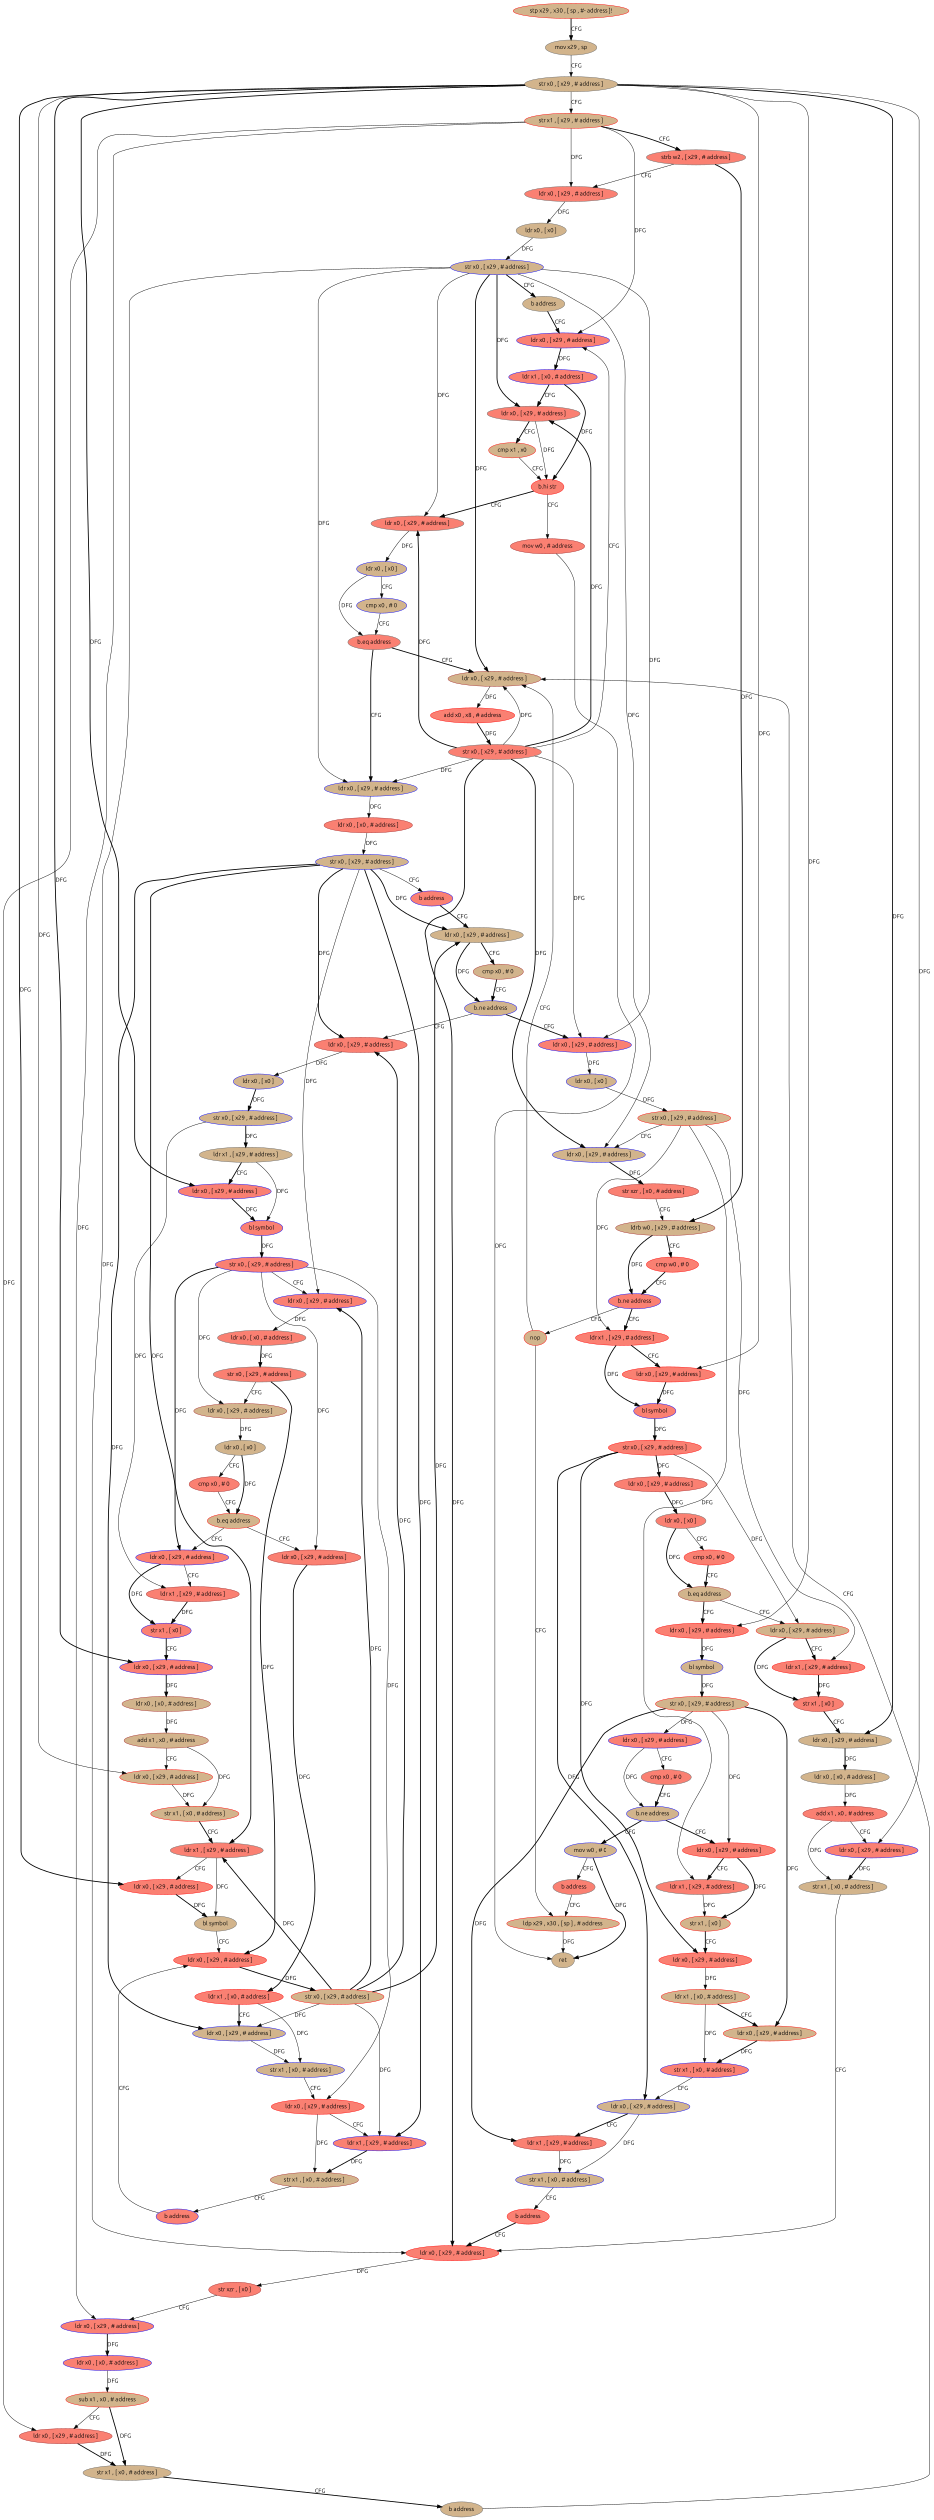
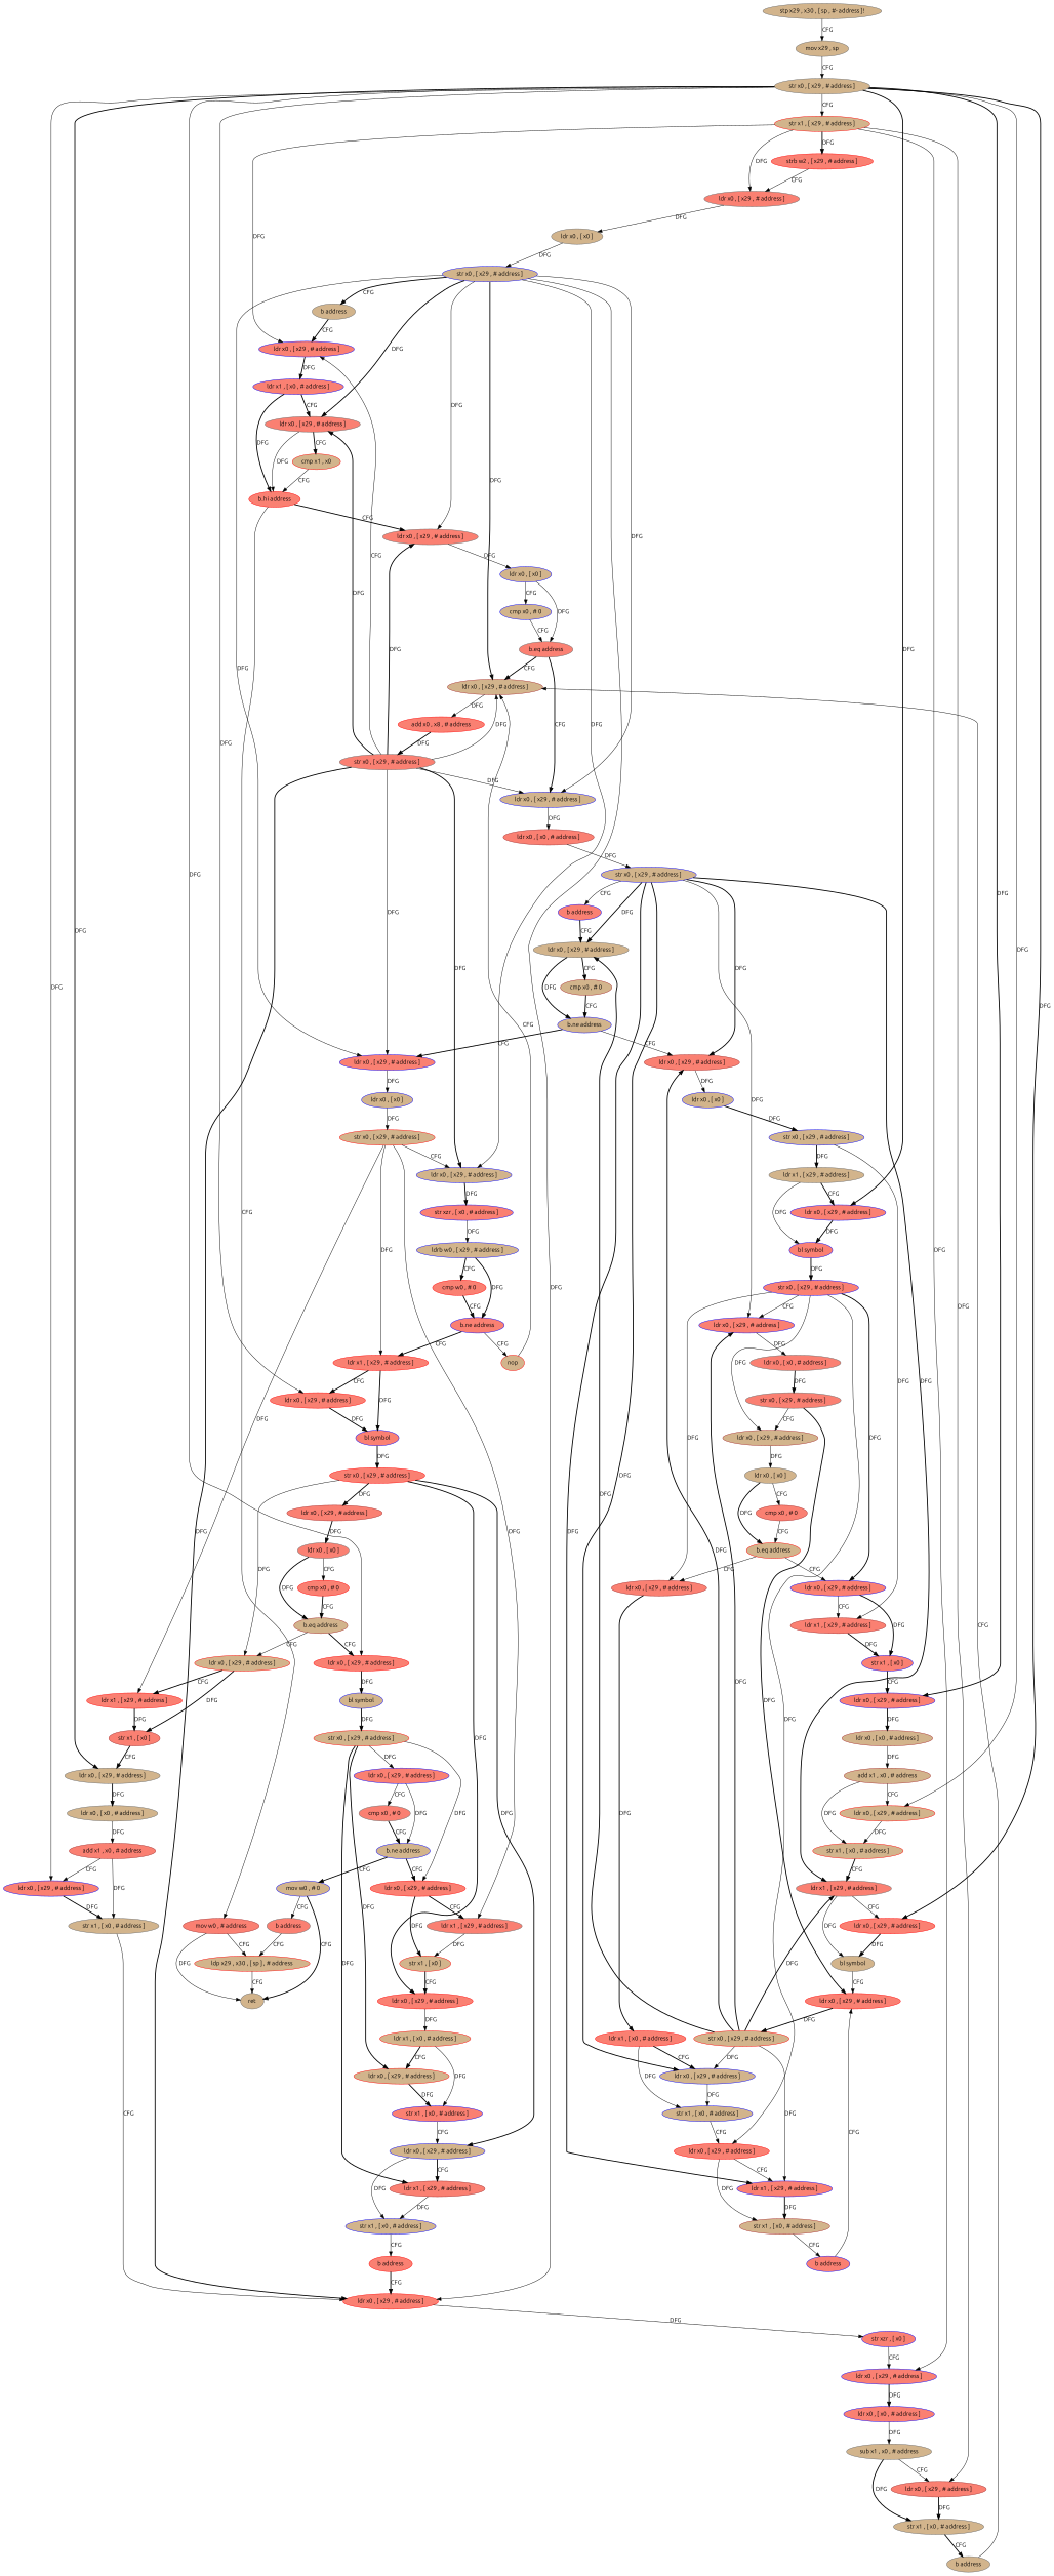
  digraph {
    fontname=Ubuntu
    node [color=blue fillcolor=salmon fontname=Ubuntu style=filled]
    edge [fontname=Ubuntu style=solid]
-   n1 [color=red fillcolor=tan label="stp x29 , x30 , [ sp , #- address ]!"]
+   n1 [color=gray40 fillcolor=tan label="stp x29 , x30 , [ sp , #- address ]!"]
    n2 [color=gray40 fillcolor=tan label="mov x29 , sp"]
    n3 [color=gray40 fillcolor=tan label="str x0 , [ x29 , # address ]"]
    n4 [color=red fillcolor=tan label="str x1 , [ x29 , # address ]"]
    n5 [label="ldr x0 , [ x29 , # address ]"]
    n6 [label="ldr x0 , [ x29 , # address ]"]
    n7 [color=red fillcolor=tan label="ldr x0 , [ x29 , # address ]"]
    n8 [color=red label="ldr x0 , [ x29 , # address ]"]
    n9 [color=red label="ldr x0 , [ x29 , # address ]"]
    n10 [color=red label="ldr x0 , [ x29 , # address ]"]
    n11 [color=gray40 fillcolor=tan label="ldr x0 , [ x29 , # address ]"]
    n12 [label="ldr x0 , [ x29 , # address ]"]
-   n13 [color=gray40 label="strb w2 , [ x29 , # address ]"]
+   n13 [color=red label="strb w2 , [ x29 , # address ]"]
    n14 [color=gray40 label="ldr x0 , [ x29 , # address ]"]
    n15 [label="ldr x0 , [ x29 , # address ]"]
    n16 [label="ldr x0 , [ x29 , # address ]"]
    n17 [color=brown label="ldr x0 , [ x29 , # address ]"]
    n18 [label="bl symbol"]
    n19 [color=brown fillcolor=tan label="ldr x0 , [ x0 , # address ]"]
    n20 [color=red fillcolor=tan label="str x1 , [ x0 , # address ]"]
    n21 [color=gray40 fillcolor=tan label="bl symbol"]
    n22 [label="bl symbol"]
    n23 [fillcolor=tan label="bl symbol"]
    n24 [color=gray40 fillcolor=tan label="ldr x0 , [ x0 , # address ]"]
    n25 [color=gray40 fillcolor=tan label="str x1 , [ x0 , # address ]"]
-   n26 [color=brown fillcolor=tan label="ldrb w0 , [ x29 , # address ]"]
+   n26 [fillcolor=tan label="ldrb w0 , [ x29 , # address ]"]
    n27 [color=gray40 fillcolor=tan label="ldr x0 , [ x0 ]"]
    n28 [label="ldr x1 , [ x0 , # address ]"]
    n29 [label="ldr x0 , [ x0 , # address ]"]
    n30 [color=gray40 fillcolor=tan label="str x1 , [ x0 , # address ]"]
    n31 [color=red label="cmp w0 , # 0"]
    n32 [label="b.ne address"]
    n33 [fillcolor=tan label="str x0 , [ x29 , # address ]"]
    n34 [color=gray40 fillcolor=tan label="b address"]
    n35 [color=gray40 label="ldr x0 , [ x29 , # address ]"]
    n36 [color=gray40 label="ldr x0 , [ x29 , # address ]"]
    n37 [color=brown fillcolor=tan label="ldr x0 , [ x29 , # address ]"]
    n38 [fillcolor=tan label="ldr x0 , [ x29 , # address ]"]
    n39 [label="ldr x0 , [ x29 , # address ]"]
    n40 [fillcolor=tan label="ldr x0 , [ x29 , # address ]"]
    n41 [color=red label="ldr x0 , [ x29 , # address ]"]
-   n42 [color=red label="b.hi str"]
+   n42 [color=red label="b.hi address"]
    n43 [color=red fillcolor=tan label="cmp x1 , x0"]
    n44 [fillcolor=tan label="ldr x0 , [ x0 ]"]
    n45 [color=red label="add x0 , x8 , # address"]
    n46 [color=brown label="ldr x0 , [ x0 , # address ]"]
    n47 [fillcolor=tan label="ldr x0 , [ x0 ]"]
-   n48 [color=brown label="str xzr , [ x0 , # address ]"]
-   n49 [color=brown label="str xzr , [ x0 ]"]
+   n48 [label="str xzr , [ x0 , # address ]"]
+   n49 [label="str xzr , [ x0 ]"]
    n50 [color=brown label="mov w0 , # address"]
    n51 [color=red fillcolor=tan label="ldp x29 , x30 , [ sp ] , # address"]
    n52 [color=gray40 fillcolor=tan label=ret]
    n53 [fillcolor=tan label="cmp x0 , # 0"]
    n54 [color=gray40 label="b.eq address"]
    n55 [color=gray40 label="str x0 , [ x29 , # address ]"]
    n56 [fillcolor=tan label="str x0 , [ x29 , # address ]"]
    n57 [label="b address"]
    n58 [color=gray40 fillcolor=tan label="ldr x0 , [ x29 , # address ]"]
    n59 [color=brown label="ldr x0 , [ x29 , # address ]"]
    n60 [label="ldr x0 , [ x29 , # address ]"]
    n61 [color=gray40 label="ldr x1 , [ x29 , # address ]"]
    n62 [fillcolor=tan label="ldr x0 , [ x29 , # address ]"]
    n63 [label="ldr x1 , [ x29 , # address ]"]
    n64 [color=brown fillcolor=tan label="cmp x0 , # 0"]
    n65 [fillcolor=tan label="b.ne address"]
    n66 [fillcolor=tan label="ldr x0 , [ x0 ]"]
    n67 [color=gray40 label="ldr x0 , [ x0 , # address ]"]
    n68 [fillcolor=tan label="str x1 , [ x0 , # address ]"]
    n69 [color=brown fillcolor=tan label="str x1 , [ x0 , # address ]"]
    n70 [fillcolor=tan label="str x0 , [ x29 , # address ]"]
    n71 [color=red fillcolor=tan label="str x0 , [ x29 , # address ]"]
    n72 [color=gray40 fillcolor=tan label="ldr x1 , [ x29 , # address ]"]
    n73 [color=brown label="ldr x1 , [ x29 , # address ]"]
    n74 [label="str x1 , [ x0 ]"]
    n75 [label="str x0 , [ x29 , # address ]"]
    n76 [color=brown fillcolor=tan label="ldr x0 , [ x29 , # address ]"]
    n77 [label="ldr x0 , [ x29 , # address ]"]
    n78 [color=brown label="ldr x0 , [ x29 , # address ]"]
    n79 [color=red label="ldr x0 , [ x29 , # address ]"]
    n80 [color=gray40 fillcolor=tan label="ldr x0 , [ x0 ]"]
    n81 [color=red label="ldr x1 , [ x0 , # address ]"]
    n82 [color=gray40 label="str x0 , [ x29 , # address ]"]
    n83 [color=red label="ldr x0 , [ x29 , # address ]"]
    n84 [color=red fillcolor=tan label="str x0 , [ x29 , # address ]"]
    n85 [color=brown label="cmp x0 , # 0"]
    n86 [color=red fillcolor=tan label="b.eq address"]
    n87 [color=red label="ldr x1 , [ x29 , # address ]"]
    n88 [color=red label="ldr x1 , [ x29 , # address ]"]
    n89 [color=gray40 label="ldr x1 , [ x29 , # address ]"]
    n90 [color=brown label="str x1 , [ x0 ]"]
    n91 [color=red fillcolor=tan label="str x1 , [ x0 ]"]
    n92 [color=red fillcolor=tan label=nop]
    n93 [color=red label="str x0 , [ x29 , # address ]"]
    n94 [color=brown fillcolor=tan label="add x1 , x0 , # address"]
    n95 [label="b address"]
    n96 [color=brown label="ldr x0 , [ x29 , # address ]"]
    n97 [color=red fillcolor=tan label="ldr x0 , [ x29 , # address ]"]
    n98 [color=red label="ldr x0 , [ x29 , # address ]"]
    n99 [fillcolor=tan label="ldr x0 , [ x29 , # address ]"]
    n100 [color=gray40 label="ldr x0 , [ x0 ]"]
    n101 [color=red fillcolor=tan label="ldr x1 , [ x0 , # address ]"]
    n102 [color=brown label="ldr x1 , [ x29 , # address ]"]
    n103 [fillcolor=tan label="str x1 , [ x0 , # address ]"]
    n104 [color=red label="cmp x0 , # 0"]
    n105 [color=brown fillcolor=tan label="b.eq address"]
    n106 [color=red fillcolor=tan label="str x0 , [ x29 , # address ]"]
    n107 [color=brown label="add x1 , x0 , # address"]
    n108 [label="ldr x0 , [ x29 , # address ]"]
    n109 [color=red label="ldr x0 , [ x29 , # address ]"]
    n110 [color=red fillcolor=tan label="ldr x0 , [ x29 , # address ]"]
    n111 [color=gray40 label="cmp x0 , # 0"]
    n112 [fillcolor=tan label="b.ne address"]
    n113 [label="str x1 , [ x0 , # address ]"]
    n114 [fillcolor=tan label="mov w0 , # 0"]
    n115 [color=gray40 label="b address"]
    n116 [color=red label="b address"]
-   n117 [color=red fillcolor=tan label="sub x1 , x0 , # address"]
+   n117 [color=gray40 fillcolor=tan label="sub x1 , x0 , # address"]
    n118 [color=gray40 fillcolor=tan label="b address"]
-   n1 -> n2 [label=CFG style=bold]
+   n1 -> n2 [label=CFG]
    n2 -> n3 [label=CFG]
    n3 -> n4 [label=CFG]
    n3 -> n5 [label=DFG style=bold]
    n3 -> n6 [label=DFG style=bold]
    n3 -> n7 [label=DFG]
    n3 -> n8 [label=DFG style=bold]
    n3 -> n9 [label=DFG]
    n3 -> n10 [label=DFG]
    n3 -> n11 [label=DFG style=bold]
    n3 -> n12 [label=DFG]
-   n4 -> n13 [label=CFG style=bold]
+   n4 -> n13 [label=DFG style=bold]
    n4 -> n14 [label=DFG]
    n4 -> n15 [label=DFG]
    n4 -> n16 [label=DFG]
    n4 -> n17 [label=DFG]
    n5 -> n18 [label=DFG style=bold]
    n6 -> n19 [label=DFG style=bold]
    n7 -> n20 [label=DFG]
    n8 -> n21 [label=DFG style=bold]
    n9 -> n22 [label=DFG style=bold]
    n10 -> n23 [label=DFG style=bold]
    n11 -> n24 [label=DFG style=bold]
    n12 -> n25 [label=DFG style=bold]
    n13 -> n14 [label=CFG]
-   n13 -> n26 [label=DFG style=bold]
    n14 -> n27 [label=DFG]
    n15 -> n28 [label=DFG style=bold]
    n16 -> n29 [label=DFG style=bold]
    n17 -> n30 [label=DFG style=bold]
    n18 -> n75 [label=DFG style=bold]
    n19 -> n94 [label=DFG]
    n20 -> n61 [label=CFG style=bold]
    n21 -> n83 [label=CFG]
    n22 -> n93 [label=DFG style=bold]
    n23 -> n106 [label=DFG style=bold]
    n24 -> n107 [label=DFG]
    n25 -> n41 [label=CFG]
    n26 -> n31 [label=CFG style=bold]
    n26 -> n32 [label=DFG style=bold]
    n27 -> n33 [label=DFG]
    n28 -> n35 [label=CFG style=bold]
    n28 -> n42 [label=DFG style=bold]
    n29 -> n117 [label=DFG]
    n30 -> n118 [label=CFG style=bold]
    n31 -> n32 [label=CFG style=bold]
    n32 -> n87 [label=CFG style=bold]
    n32 -> n92 [label=CFG]
    n33 -> n34 [label=CFG style=bold]
    n33 -> n35 [label=DFG style=bold]
    n33 -> n36 [label=DFG]
    n33 -> n37 [label=DFG style=bold]
    n33 -> n38 [label=DFG]
    n33 -> n39 [label=DFG]
    n33 -> n40 [label=DFG]
    n33 -> n41 [label=DFG]
    n34 -> n15 [label=CFG style=bold]
    n35 -> n42 [label=DFG]
    n35 -> n43 [label=CFG style=bold]
    n36 -> n44 [label=DFG]
    n37 -> n45 [label=DFG]
    n38 -> n46 [label=DFG]
    n39 -> n47 [label=DFG]
    n40 -> n48 [label=DFG style=bold]
    n41 -> n49 [label=DFG]
    n42 -> n36 [label=CFG style=bold]
    n42 -> n50 [label=CFG]
    n43 -> n42 [label=CFG]
    n44 -> n53 [label=CFG]
    n44 -> n54 [label=DFG]
    n45 -> n55 [label=DFG style=bold]
    n46 -> n56 [label=DFG]
    n47 -> n71 [label=DFG]
-   n48 -> n26 [label=CFG]
+   n48 -> n26 [label=DFG]
    n49 -> n16 [label=CFG]
-   n92 -> n51 [label=CFG]
+   n50 -> n51 [label=CFG]
    n50 -> n52 [label=DFG]
-   n51 -> n52 [label=DFG]
+   n51 -> n52 [label=CFG]
    n53 -> n54 [label=CFG]
    n54 -> n37 [label=CFG style=bold]
    n54 -> n38 [label=CFG style=bold]
    n55 -> n15 [label=CFG]
    n55 -> n35 [label=DFG style=bold]
    n55 -> n36 [label=DFG style=bold]
    n55 -> n37 [label=DFG]
    n55 -> n38 [label=DFG]
    n55 -> n39 [label=DFG]
    n55 -> n40 [label=DFG style=bold]
    n55 -> n41 [label=DFG style=bold]
    n56 -> n57 [label=CFG]
    n56 -> n58 [label=DFG style=bold]
    n56 -> n59 [label=DFG style=bold]
    n56 -> n60 [label=DFG]
    n56 -> n61 [label=DFG style=bold]
    n56 -> n62 [label=DFG style=bold]
    n56 -> n63 [label=DFG style=bold]
    n57 -> n58 [label=CFG style=bold]
    n58 -> n64 [label=CFG style=bold]
    n58 -> n65 [label=DFG style=bold]
    n59 -> n66 [label=DFG]
    n60 -> n67 [label=DFG]
    n61 -> n8 [label=CFG]
    n61 -> n21 [label=DFG]
    n62 -> n68 [label=DFG]
    n63 -> n69 [label=DFG style=bold]
    n64 -> n65 [label=CFG style=bold]
    n65 -> n39 [label=CFG style=bold]
    n65 -> n59 [label=CFG]
    n66 -> n70 [label=DFG style=bold]
    n67 -> n82 [label=DFG style=bold]
    n68 -> n79 [label=CFG]
    n69 -> n95 [label=CFG]
    n70 -> n72 [label=DFG style=bold]
    n70 -> n73 [label=DFG]
    n71 -> n40 [label=CFG]
    n71 -> n87 [label=DFG]
    n71 -> n88 [label=DFG]
    n71 -> n89 [label=DFG]
    n72 -> n5 [label=CFG style=bold]
    n72 -> n18 [label=DFG]
    n73 -> n74 [label=DFG style=bold]
    n74 -> n6 [label=CFG style=bold]
    n75 -> n60 [label=CFG]
    n75 -> n76 [label=DFG]
    n75 -> n77 [label=DFG style=bold]
    n75 -> n78 [label=DFG]
    n75 -> n79 [label=DFG]
    n76 -> n80 [label=DFG]
    n77 -> n73 [label=CFG]
    n77 -> n74 [label=DFG style=bold]
    n78 -> n81 [label=DFG style=bold]
    n79 -> n63 [label=CFG]
    n79 -> n69 [label=DFG]
    n80 -> n85 [label=CFG]
    n80 -> n86 [label=DFG style=bold]
    n81 -> n62 [label=CFG style=bold]
    n81 -> n68 [label=DFG]
    n82 -> n76 [label=CFG]
    n82 -> n83 [label=DFG style=bold]
    n83 -> n84 [label=DFG style=bold]
    n84 -> n58 [label=DFG style=bold]
    n84 -> n59 [label=DFG style=bold]
    n84 -> n60 [label=DFG style=bold]
    n84 -> n61 [label=DFG style=bold]
    n84 -> n62 [label=DFG]
    n84 -> n63 [label=DFG]
    n85 -> n86 [label=CFG]
    n86 -> n77 [label=CFG]
    n86 -> n78 [label=CFG]
    n87 -> n9 [label=CFG style=bold]
    n87 -> n22 [label=DFG style=bold]
    n88 -> n90 [label=DFG style=bold]
    n89 -> n91 [label=DFG]
    n90 -> n11 [label=CFG style=bold]
    n91 -> n98 [label=CFG style=bold]
    n92 -> n37 [label=CFG]
    n93 -> n96 [label=DFG style=bold]
    n93 -> n97 [label=DFG]
    n93 -> n98 [label=DFG style=bold]
    n93 -> n99 [label=DFG style=bold]
    n94 -> n7 [label=CFG]
    n94 -> n20 [label=DFG]
    n95 -> n83 [label=CFG]
    n96 -> n100 [label=DFG style=bold]
    n97 -> n88 [label=CFG style=bold]
    n97 -> n90 [label=DFG style=bold]
    n98 -> n101 [label=DFG]
    n99 -> n102 [label=CFG style=bold]
    n99 -> n103 [label=DFG]
    n100 -> n104 [label=CFG]
    n100 -> n105 [label=DFG style=bold]
    n101 -> n110 [label=CFG style=bold]
    n101 -> n113 [label=DFG]
    n102 -> n103 [label=DFG]
    n103 -> n116 [label=CFG]
    n104 -> n105 [label=CFG style=bold]
    n105 -> n10 [label=CFG style=bold]
    n105 -> n97 [label=CFG]
    n106 -> n102 [label=DFG style=bold]
    n106 -> n108 [label=DFG]
    n106 -> n109 [label=DFG]
    n106 -> n110 [label=DFG style=bold]
    n107 -> n12 [label=CFG]
    n107 -> n25 [label=DFG]
    n108 -> n111 [label=CFG]
    n108 -> n112 [label=DFG]
    n109 -> n89 [label=CFG style=bold]
    n109 -> n91 [label=DFG style=bold]
    n110 -> n113 [label=DFG style=bold]
    n111 -> n112 [label=CFG style=bold]
    n112 -> n109 [label=CFG style=bold]
    n112 -> n114 [label=CFG style=bold]
    n113 -> n99 [label=CFG]
-   n114 -> n52 [label=DFG style=bold]
+   n114 -> n52 [label=CFG style=bold]
    n114 -> n115 [label=CFG]
    n115 -> n51 [label=CFG]
    n116 -> n41 [label=CFG style=bold]
    n117 -> n17 [label=CFG]
    n117 -> n30 [label=DFG style=bold]
    n118 -> n37 [label=CFG]
  }
